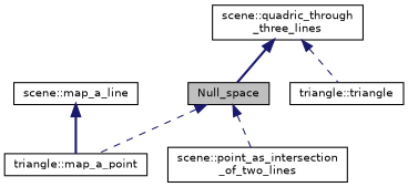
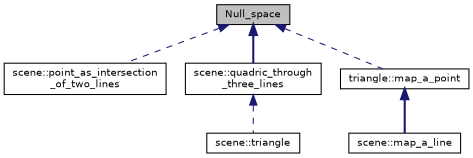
  digraph {
    rankdir=TB
    node [color=black fillcolor=white fontname=Helvetica fontsize=10 shape=record style=filled]
    edge [color=midnightblue dir=back fontname=Helvetica fontsize=10 labelfontname=Helvetica labelfontsize=10 style=dashed]
    n1 [fillcolor=grey75 fontcolor=black height=0.2 label=Null_space width=0.4]
    n2 [height=0.2 label="scene::point_as_intersection\l_of_two_lines" width=0.4]
    n3 [height=0.2 label="scene::quadric_through\l_three_lines" width=0.4]
    n4 [height=0.2 label="triangle::map_a_point" width=0.4]
-   n5 [height=0.2 label="triangle::triangle" width=0.4]
+   n5 [height=0.2 label="scene::triangle" width=0.4]
    n6 [height=0.2 label="scene::map_a_line" width=0.4]
    n1 -> n2
-   n3 -> n1 [style=bold]
+   n1 -> n3 [style=bold]
    n1 -> n4
    n3 -> n5
-   n6 -> n4 [style=bold]
+   n4 -> n6 [style=bold]
  }
